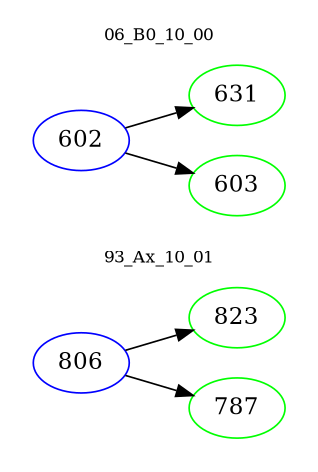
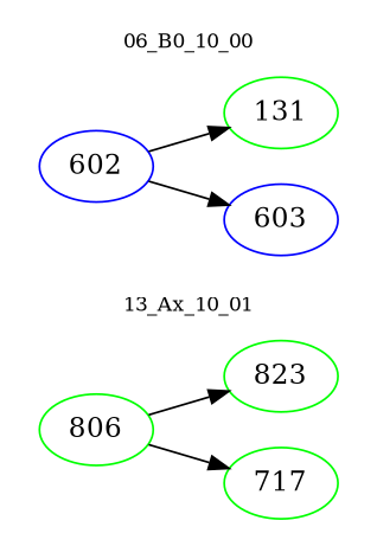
  digraph {
    rankdir=LR
    node [color=blue]
    edge [color=black]
-   n1 [label=806]
-   n2 [color=green label=787]
+   n1 [color=green label=806]
+   n2 [color=green label=717]
    n3 [color=green label=823]
    n4 [label=602]
-   n5 [color=green label=603]
-   n6 [color=green label=631]
+   n5 [label=603]
+   n6 [color=green label=131]
    subgraph cluster_1 {
      color=white
      fontsize=10
-     label="93_Ax_10_01"
+     label="13_Ax_10_01"
      n1
      n2
      n3
    }
    subgraph cluster_2 {
      color=white
      fontsize=10
      label="06_B0_10_00"
      n4
      n5
      n6
    }
    n1 -> n2
    n1 -> n3
    n4 -> n5
    n4 -> n6
  }
